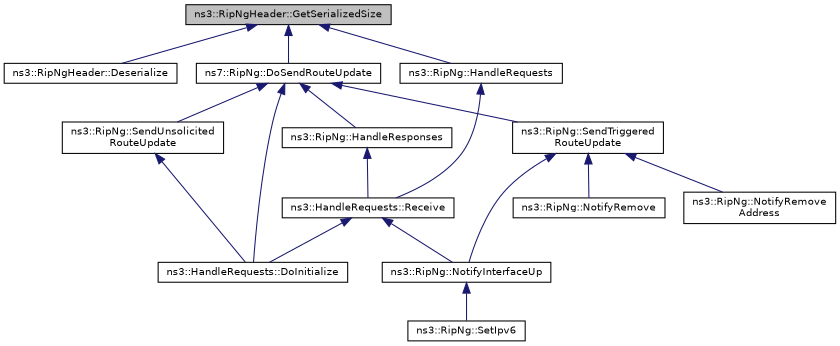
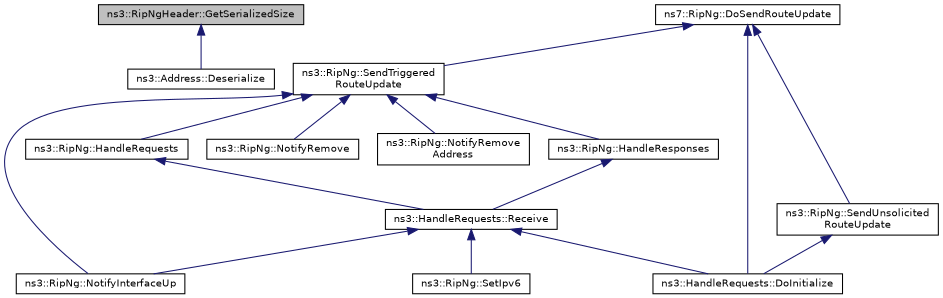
  digraph {
    rankdir=TB
    node [color=black fillcolor=white fontname=Helvetica fontsize=10 shape=record style=filled]
    edge [color=midnightblue dir=back fontname=Helvetica fontsize=10 labelfontname=Helvetica labelfontsize=10 style=solid]
    n1 [fillcolor=grey75 fontcolor=black height=0.2 label="ns3::RipNgHeader::GetSerializedSize" width=0.4]
-   n2 [height=0.2 label="ns3::RipNgHeader::Deserialize" width=0.4]
+   n2 [height=0.2 label="ns3::Address::Deserialize" width=0.4]
    n3 [height=0.2 label="ns7::RipNg::DoSendRouteUpdate" width=0.4]
    n4 [height=0.2 label="ns3::RipNg::HandleRequests" width=0.4]
    n5 [height=0.2 label="ns3::HandleRequests::DoInitialize" width=0.4]
    n6 [height=0.2 label="ns3::RipNg::SendTriggered\lRouteUpdate" width=0.4]
    n7 [height=0.2 label="ns3::RipNg::SendUnsolicited\lRouteUpdate" width=0.4]
    n8 [height=0.2 label="ns3::HandleRequests::Receive" width=0.4]
    n9 [height=0.2 label="ns3::RipNg::HandleResponses" width=0.4]
    n10 [height=0.2 label="ns3::RipNg::NotifyInterfaceUp" width=0.4]
    n11 [height=0.2 label="ns3::RipNg::NotifyRemove" width=0.4]
    n12 [height=0.2 label="ns3::RipNg::NotifyRemove\lAddress" width=0.4]
    n13 [height=0.2 label="ns3::RipNg::SetIpv6" width=0.4]
    n1 -> n2
-   n1 -> n3
-   n1 -> n4
+   n6 -> n4
    n3 -> n5
    n3 -> n6
    n3 -> n7
    n4 -> n8
-   n3 -> n9
+   n6 -> n9
    n6 -> n10
    n6 -> n11
    n6 -> n12
    n7 -> n5
    n8 -> n5
    n8 -> n10
    n9 -> n8
-   n10 -> n13
+   n8 -> n13
  }
